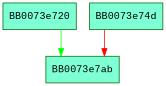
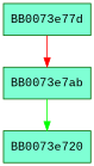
  digraph {
    fontname="Liberation Mono"
    splines=ortho
    node [color=darkgreen fillcolor=aquamarine fontname="Liberation Mono" shape=box style=filled]
    edge [fontname="Liberation Mono"]
    BB0073e720
    BB0073e7ab
-   BB0073e77d [label=BB0073e74d]
-   BB0073e720 -> BB0073e7ab [color=green]
+   BB0073e77d
+   BB0073e7ab -> BB0073e720 [color=green]
    BB0073e77d -> BB0073e7ab [color=red]
  }
